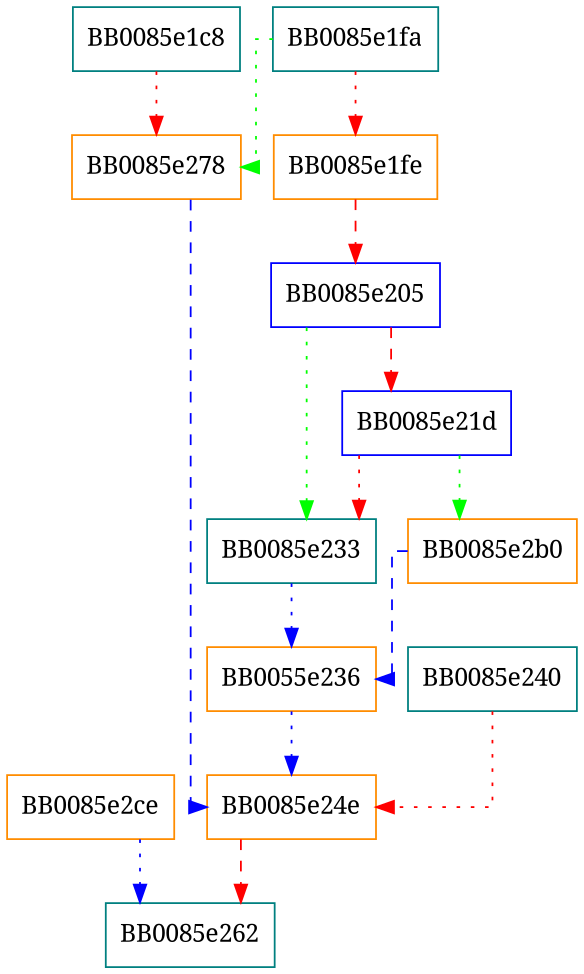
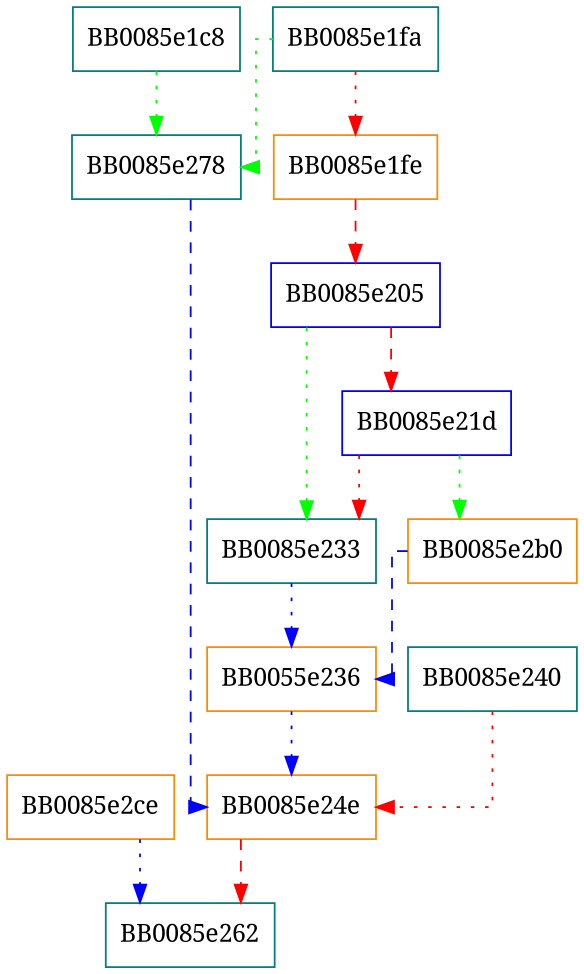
  digraph {
    fontname="Noto Serif"
    splines=ortho
    node [color=teal fontname="Noto Serif" shape=box]
    edge [color=red fontname="Noto Serif" style=dotted]
    BB0085e262
    BB0085e2ce [color=darkorange]
    BB0085e1c8
-   BB0085e278 [color=darkorange]
+   BB0085e278
    BB0085e24e [color=darkorange]
    BB0085e1fa
    BB0085e1fe [color=darkorange]
    BB0085e205 [color=blue]
    BB0085e240
    BB0085e233
    BB0085e21d [color=blue]
    n12 [color=darkorange label=BB0055e236]
    BB0085e2b0 [color=darkorange]
    BB0085e2ce -> BB0085e262 [color=blue]
-   BB0085e1c8 -> BB0085e278
+   BB0085e1c8 -> BB0085e278 [color=green]
    BB0085e278 -> BB0085e24e [color=blue style=dashed]
    BB0085e24e -> BB0085e262 [style=dashed]
    BB0085e1fa -> BB0085e278 [color=green]
    BB0085e1fa -> BB0085e1fe
    BB0085e1fe -> BB0085e205 [style=dashed]
    BB0085e205 -> BB0085e233 [color=green]
    BB0085e205 -> BB0085e21d [style=dashed]
    BB0085e240 -> BB0085e24e
    BB0085e233 -> n12 [color=blue]
    BB0085e21d -> BB0085e233
    BB0085e21d -> BB0085e2b0 [color=green]
    n12 -> BB0085e24e [color=blue]
    BB0085e2b0 -> n12 [color=blue style=dashed]
  }
